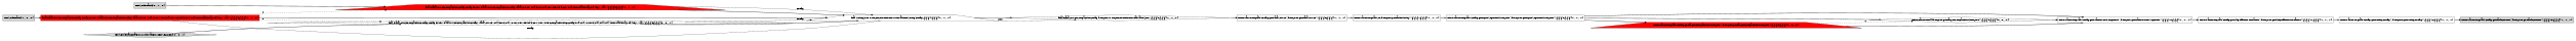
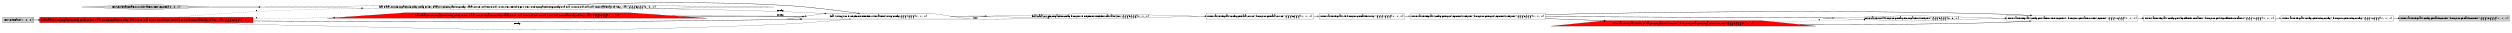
  digraph {
    rankdir=LR
    node [fillcolor=white shape=box style=filled]
    edge [style=bold arrowhead=dot]
    n1 [fillcolor=red label="final DataSourceCompactionConfig config = new DataSourceCompactionConfig(\"dataSource\",null,500L,null,new Period(3600),null,ImmutableMap.of(\"key\",\"val\"))@@@3@@@['0', '1', '0']" shape=trapezium]
    n2 [label="final String json = OBJECT_MAPPER.writeValueAsString(config)@@@4@@@['1', '1', '1']" shape=trapezium]
    n3 [label="Assert.assertEquals(config.getMaxRowsPerSegment(),fromJson.getMaxRowsPerSegment())@@@10@@@['1', '1', '1']"]
    n4 [label="Assert.assertEquals(config.getSkipOffsetFromLatest(),fromJson.getSkipOffsetFromLatest())@@@11@@@['1', '1', '1']"]
    n5 [label="Assert.assertEquals(config.getTuningConfig(),fromJson.getTuningConfig())@@@12@@@['1', '1', '1']"]
    n6 [label="Assert.assertEquals(25,fromJson.getTaskPriority())@@@7@@@['1', '1', '1']"]
    n7 [label="Assert.assertEquals(config.getInputSegmentSizeBytes(),fromJson.getInputSegmentSizeBytes())@@@8@@@['1', '1', '1']"]
    n8 [fillcolor=lightgray label="testSerdeMaxTotalRowsWithMaxRowsPerSegment['0', '0', '1']" shape=diamond]
    n9 [label="final DataSourceCompactionConfig config = new DataSourceCompactionConfig(\"dataSource\",null,500L,null,10000,new Period(3600),new UserCompactTuningConfig(null,null,10000L,null,null,null),ImmutableMap.of(\"key\",\"val\"))@@@3@@@['0', '0', '1']" shape=diamond]
    n10 [fillcolor=lightgray label="Assert.assertEquals(config.getTaskContext(),fromJson.getTaskContext())@@@13@@@['1', '1', '1']"]
    n11 [label="final DataSourceCompactionConfig fromJson = OBJECT_MAPPER.readValue(json,)@@@5@@@['1', '1', '1']" shape=diamond]
-   n12 [fillcolor=lightgray label="testSerdeBasic['0', '1', '0']"]
    n13 [fillcolor=lightgray label="testSerdeBasic['1', '0', '0']"]
    n14 [fillcolor=red label="final DataSourceCompactionConfig config = new DataSourceCompactionConfig(\"dataSource\",null,500L,100L,null,new Period(3600),null,ImmutableMap.of(\"key\",\"val\"))@@@3@@@['1', '0', '0']"]
    n15 [label="Assert.assertNull(fromJson.getTargetCompactionSizeBytes())@@@9@@@['0', '0', '1']" shape=diamond]
    n16 [fillcolor=red label="Assert.assertEquals(config.getTargetCompactionSizeBytes(),fromJson.getTargetCompactionSizeBytes())@@@9@@@['1', '0', '0']" shape=trapezium]
    n17 [label="Assert.assertEquals(config.getDataSource(),fromJson.getDataSource())@@@6@@@['1', '1', '1']"]
    n1 -> n2 [label=config style=solid arrowhead=diamond]
    n1 -> n2
    n2 -> n11 [arrowhead=onormal]
    n2 -> n11 [label=json style=solid arrowhead=diamond]
    n3 -> n4 [arrowhead=diamond]
    n4 -> n5 [arrowhead=onormal]
    n5 -> n10
    n6 -> n7 [arrowhead=onormal]
    n7 -> n3
    n7 -> n15 [arrowhead=onormal]
    n7 -> n16
    n8 -> n9
    n9 -> n2 [arrowhead=onormal]
    n9 -> n2 [label=config style=solid arrowhead=diamond]
    n11 -> n17
-   n12 -> n1
    n13 -> n14
    n14 -> n1 [label=0 style=dashed arrowhead=diamond]
    n14 -> n2
    n14 -> n2 [label=config style=solid arrowhead=onormal]
    n14 -> n9 [label=0 style=dashed arrowhead=diamond]
    n15 -> n3 [arrowhead=diamond]
    n16 -> n3 [arrowhead=onormal]
    n16 -> n15 [label=0 style=dashed]
    n17 -> n6 [arrowhead=onormal]
  }
